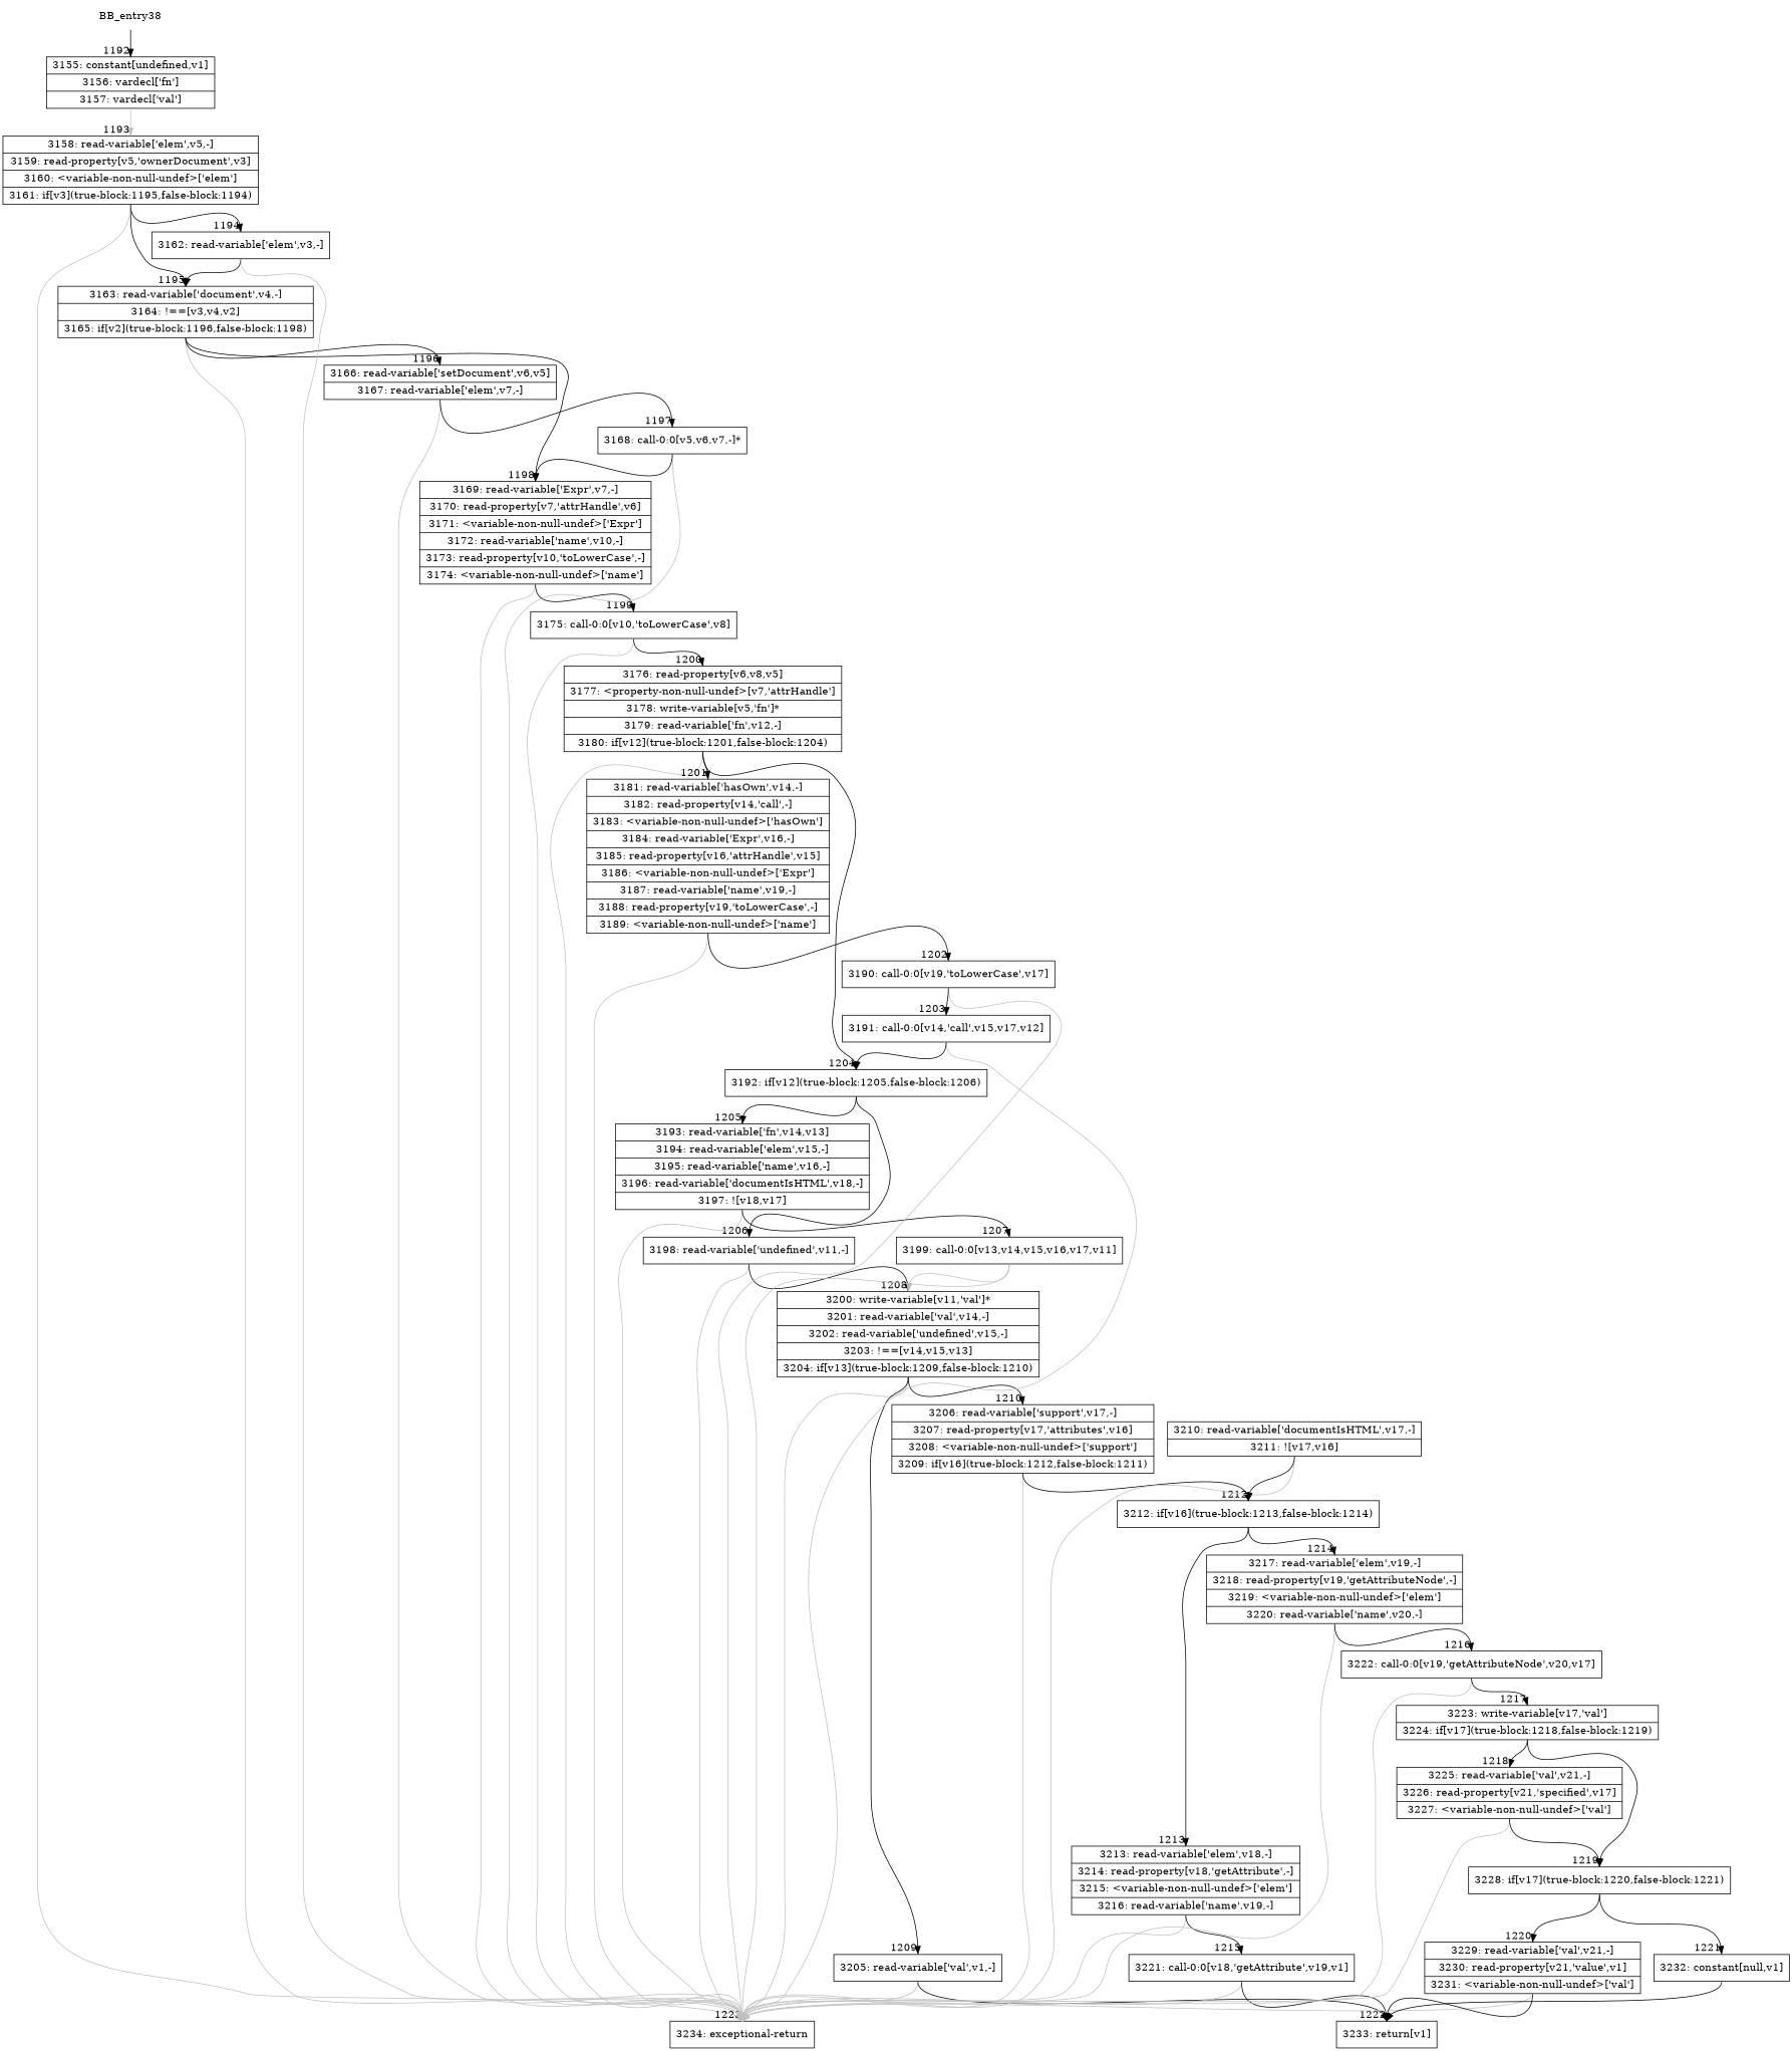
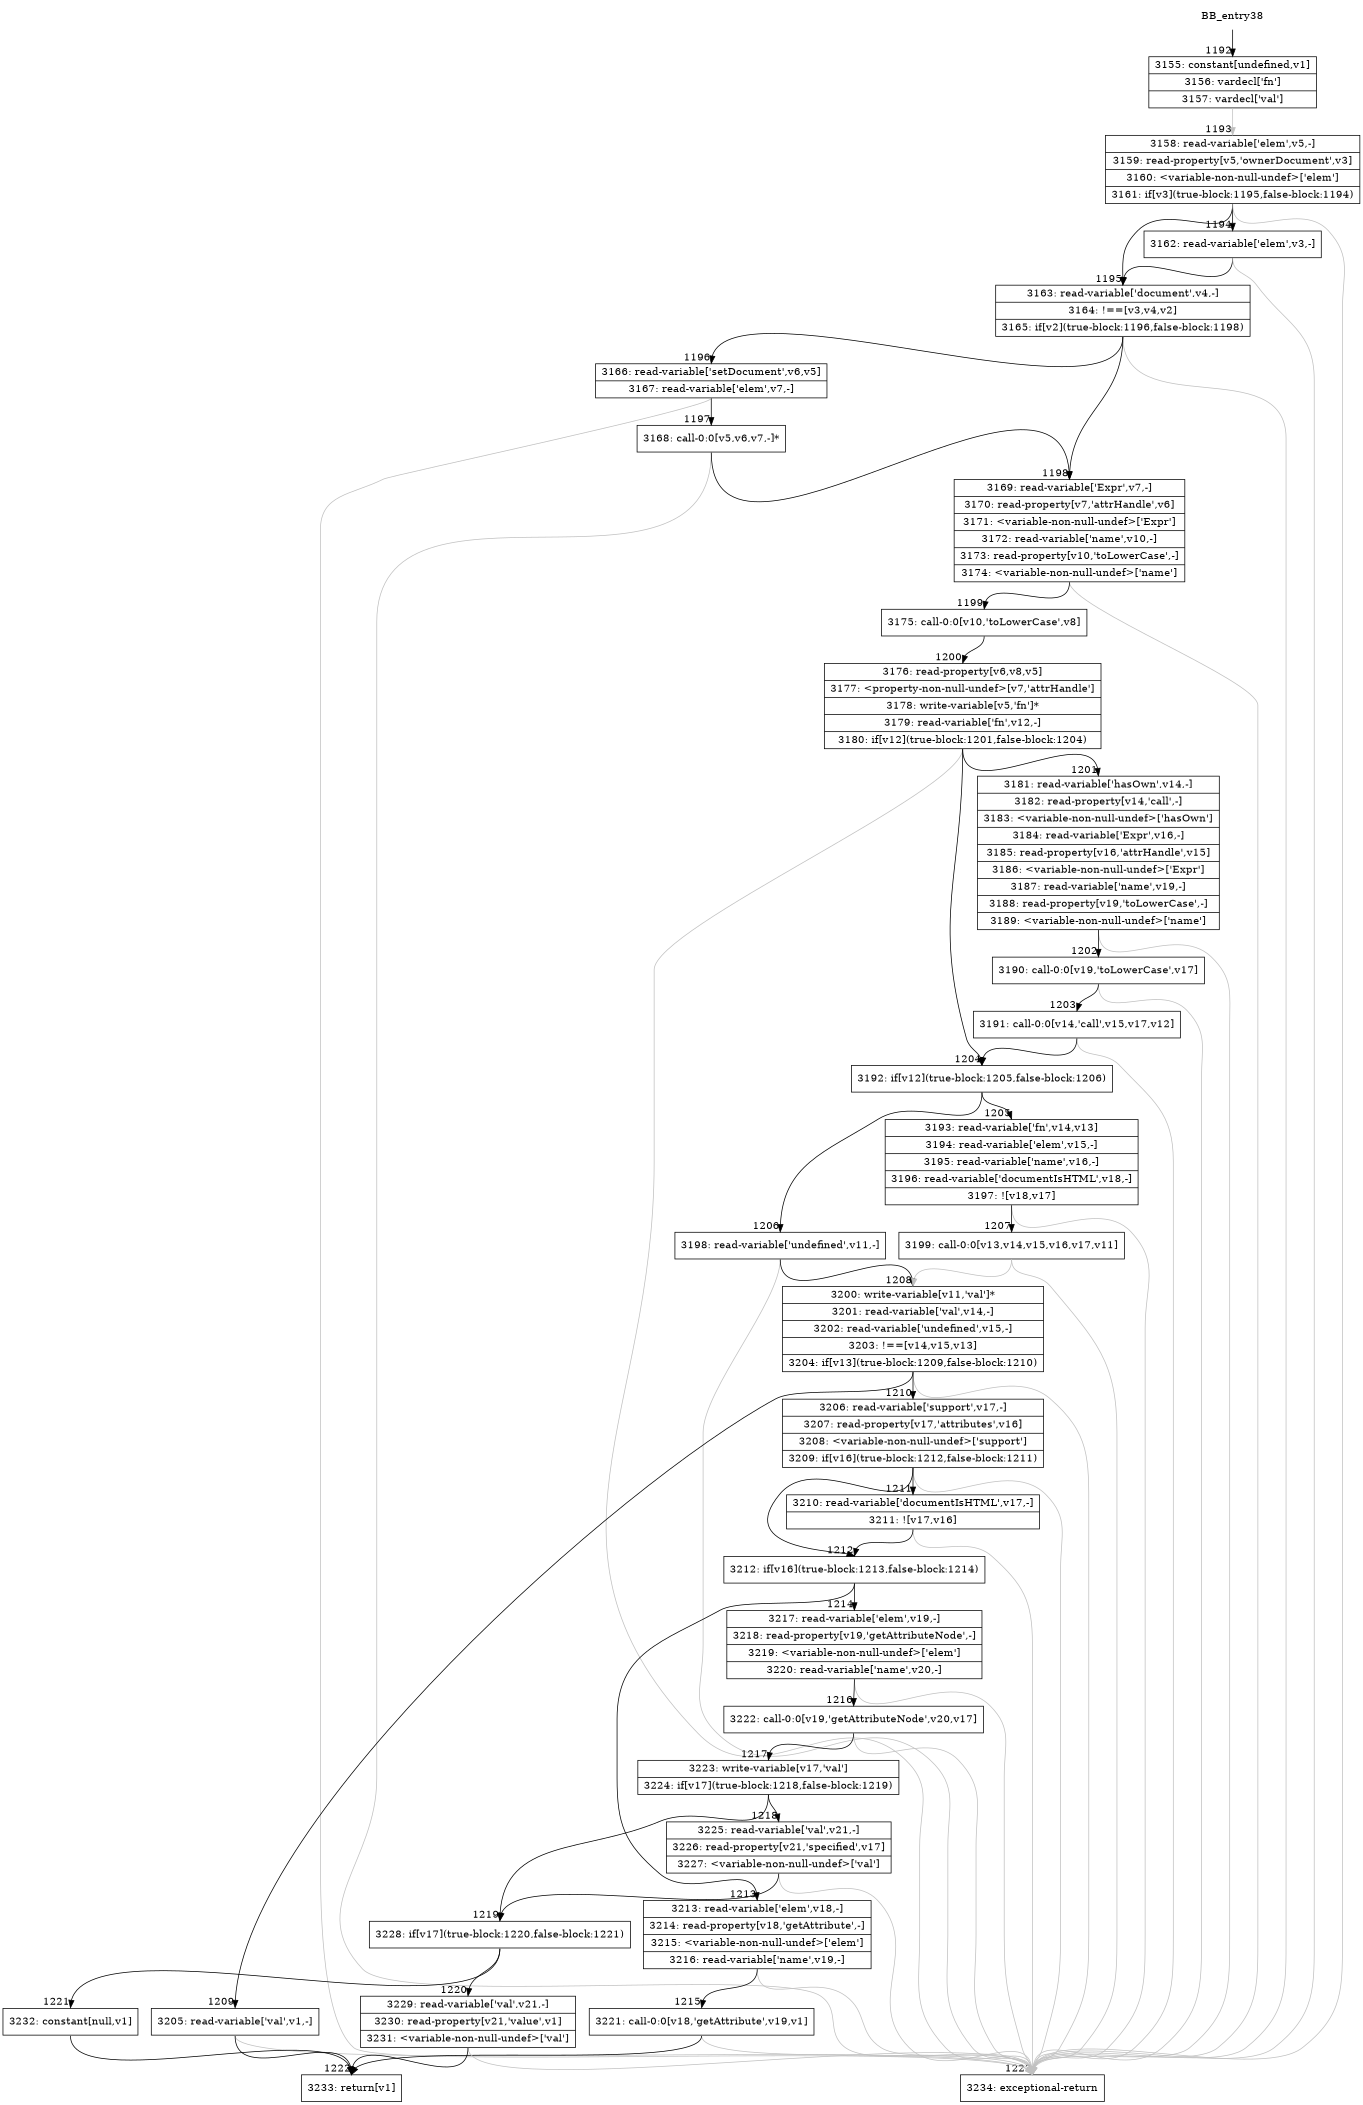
  digraph {
    rankdir=TD
    node [shape=record]
    edge [headport=n tailport=s]
    n1 [label=BB_entry38 shape=none]
    n2 [label="{3155: constant[undefined,v1]|3156: vardecl['fn']|3157: vardecl['val']}"]
    n3 [label="{3158: read-variable['elem',v5,-]|3159: read-property[v5,'ownerDocument',v3]|3160: \<variable-non-null-undef\>['elem']|3161: if[v3](true-block:1195,false-block:1194)}"]
    n4 [label="{3163: read-variable['document',v4,-]|3164: !==[v3,v4,v2]|3165: if[v2](true-block:1196,false-block:1198)}"]
    n5 [label="{3162: read-variable['elem',v3,-]}"]
    n6 [label="{3234: exceptional-return}"]
    n7 [label="{3166: read-variable['setDocument',v6,v5]|3167: read-variable['elem',v7,-]}"]
    n8 [label="{3169: read-variable['Expr',v7,-]|3170: read-property[v7,'attrHandle',v6]|3171: \<variable-non-null-undef\>['Expr']|3172: read-variable['name',v10,-]|3173: read-property[v10,'toLowerCase',-]|3174: \<variable-non-null-undef\>['name']}"]
    n9 [label="{3168: call-0:0[v5,v6,v7,-]*}"]
    n10 [label="{3175: call-0:0[v10,'toLowerCase',v8]}"]
    n11 [label="{3176: read-property[v6,v8,v5]|3177: \<property-non-null-undef\>[v7,'attrHandle']|3178: write-variable[v5,'fn']*|3179: read-variable['fn',v12,-]|3180: if[v12](true-block:1201,false-block:1204)}"]
    n12 [label="{3192: if[v12](true-block:1205,false-block:1206)}"]
    n13 [label="{3181: read-variable['hasOwn',v14,-]|3182: read-property[v14,'call',-]|3183: \<variable-non-null-undef\>['hasOwn']|3184: read-variable['Expr',v16,-]|3185: read-property[v16,'attrHandle',v15]|3186: \<variable-non-null-undef\>['Expr']|3187: read-variable['name',v19,-]|3188: read-property[v19,'toLowerCase',-]|3189: \<variable-non-null-undef\>['name']}"]
    n14 [label="{3193: read-variable['fn',v14,v13]|3194: read-variable['elem',v15,-]|3195: read-variable['name',v16,-]|3196: read-variable['documentIsHTML',v18,-]|3197: ![v18,v17]}"]
    n15 [label="{3198: read-variable['undefined',v11,-]}"]
    n16 [label="{3190: call-0:0[v19,'toLowerCase',v17]}"]
    n17 [label="{3199: call-0:0[v13,v14,v15,v16,v17,v11]}"]
    n18 [label="{3200: write-variable[v11,'val']*|3201: read-variable['val',v14,-]|3202: read-variable['undefined',v15,-]|3203: !==[v14,v15,v13]|3204: if[v13](true-block:1209,false-block:1210)}"]
    n19 [label="{3191: call-0:0[v14,'call',v15,v17,v12]}"]
    n20 [label="{3205: read-variable['val',v1,-]}"]
    n21 [label="{3206: read-variable['support',v17,-]|3207: read-property[v17,'attributes',v16]|3208: \<variable-non-null-undef\>['support']|3209: if[v16](true-block:1212,false-block:1211)}"]
    n22 [label="{3233: return[v1]}"]
    n23 [label="{3212: if[v16](true-block:1213,false-block:1214)}"]
    n24 [label="{3210: read-variable['documentIsHTML',v17,-]|3211: ![v17,v16]}"]
    n25 [label="{3213: read-variable['elem',v18,-]|3214: read-property[v18,'getAttribute',-]|3215: \<variable-non-null-undef\>['elem']|3216: read-variable['name',v19,-]}"]
    n26 [label="{3217: read-variable['elem',v19,-]|3218: read-property[v19,'getAttributeNode',-]|3219: \<variable-non-null-undef\>['elem']|3220: read-variable['name',v20,-]}"]
    n27 [label="{3221: call-0:0[v18,'getAttribute',v19,v1]}"]
    n28 [label="{3222: call-0:0[v19,'getAttributeNode',v20,v17]}"]
    n29 [label="{3223: write-variable[v17,'val']|3224: if[v17](true-block:1218,false-block:1219)}"]
    n30 [label="{3228: if[v17](true-block:1220,false-block:1221)}"]
    n31 [label="{3225: read-variable['val',v21,-]|3226: read-property[v21,'specified',v17]|3227: \<variable-non-null-undef\>['val']}"]
    n32 [label="{3229: read-variable['val',v21,-]|3230: read-property[v21,'value',v1]|3231: \<variable-non-null-undef\>['val']}"]
    n33 [label="{3232: constant[null,v1]}"]
    n1 -> n2 [headlabel="    1192"]
    n2 -> n3 [color=gray headlabel="      1193"]
    n3 -> n4 [headlabel="      1195"]
    n3 -> n5 [headlabel="      1194"]
    n3 -> n6 [color=gray headlabel="      1223"]
    n4 -> n6 [color=gray]
    n4 -> n7 [headlabel="      1196"]
    n4 -> n8 [headlabel="      1198"]
    n5 -> n4
    n5 -> n6 [color=gray]
    n7 -> n6 [color=gray]
    n7 -> n9 [headlabel="      1197"]
    n8 -> n6 [color=gray]
    n8 -> n10 [headlabel="      1199"]
    n9 -> n6 [color=gray]
    n9 -> n8
-   n10 -> n6 [color=gray]
    n10 -> n11 [headlabel="      1200"]
    n11 -> n6 [color=gray]
    n11 -> n12 [headlabel="      1204"]
    n11 -> n13 [headlabel="      1201"]
    n12 -> n14 [headlabel="      1205"]
    n12 -> n15 [headlabel="      1206"]
    n13 -> n6 [color=gray]
    n13 -> n16 [headlabel="      1202"]
    n14 -> n6 [color=gray]
    n14 -> n17 [headlabel="      1207"]
    n15 -> n6 [color=gray]
    n15 -> n18 [headlabel="      1208"]
    n16 -> n6 [color=gray]
    n16 -> n19 [headlabel="      1203"]
    n17 -> n6 [color=gray]
    n17 -> n18 [color=gray]
    n18 -> n6 [color=gray]
    n18 -> n20 [headlabel="      1209"]
    n18 -> n21 [headlabel="      1210"]
    n19 -> n6 [color=gray]
    n19 -> n12
    n20 -> n6 [color=gray]
    n20 -> n22 [headlabel="      1222"]
    n21 -> n6 [color=gray]
    n21 -> n23 [headlabel="      1212"]
+   n21 -> n24 [headlabel="      1211"]
    n23 -> n25 [headlabel="      1213"]
    n23 -> n26 [headlabel="      1214"]
    n24 -> n6 [color=gray]
    n24 -> n23
    n25 -> n6 [color=gray]
    n25 -> n27 [headlabel="      1215"]
    n26 -> n6 [color=gray]
    n26 -> n28 [headlabel="      1216"]
    n27 -> n6 [color=gray]
    n27 -> n22
    n28 -> n6 [color=gray]
    n28 -> n29 [headlabel="      1217"]
    n29 -> n30 [headlabel="      1219"]
    n29 -> n31 [headlabel="      1218"]
    n30 -> n32 [headlabel="      1220"]
    n30 -> n33 [headlabel="      1221"]
    n31 -> n6 [color=gray]
    n31 -> n30
    n32 -> n6 [color=gray]
    n32 -> n22
    n33 -> n22
  }
